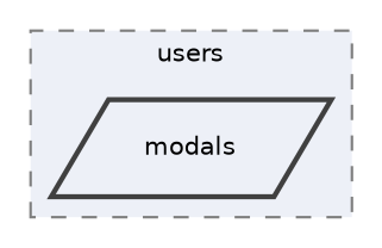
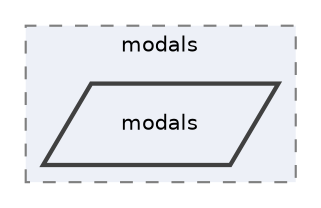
  digraph {
    compound=true
    n1 [color=grey25 fillcolor="#edf0f7" fontname=Helvetica fontsize=10 height=0.2 label=modals shape=parallelogram style="filled,bold" width=0.4]
    subgraph cluster_1 {
      bgcolor="#edf0f7"
      fontname=Helvetica
      fontsize=10
-     label=users
+     label=modals
      pencolor=grey50
      style="filled,dashed"
      n1
    }
  }
